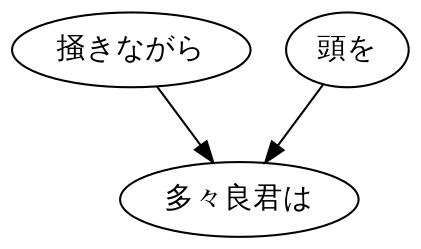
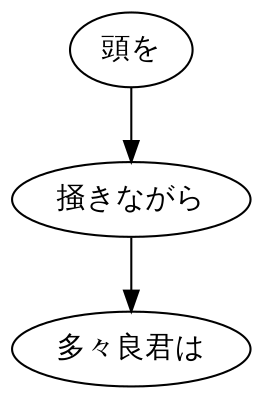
  digraph {
    n1 [label="多々良君は"]
    n2 [label="掻きながら"]
    n3 [label="頭を"]
    n2 -> n1
-   n3 -> n1
+   n3 -> n2
  }
